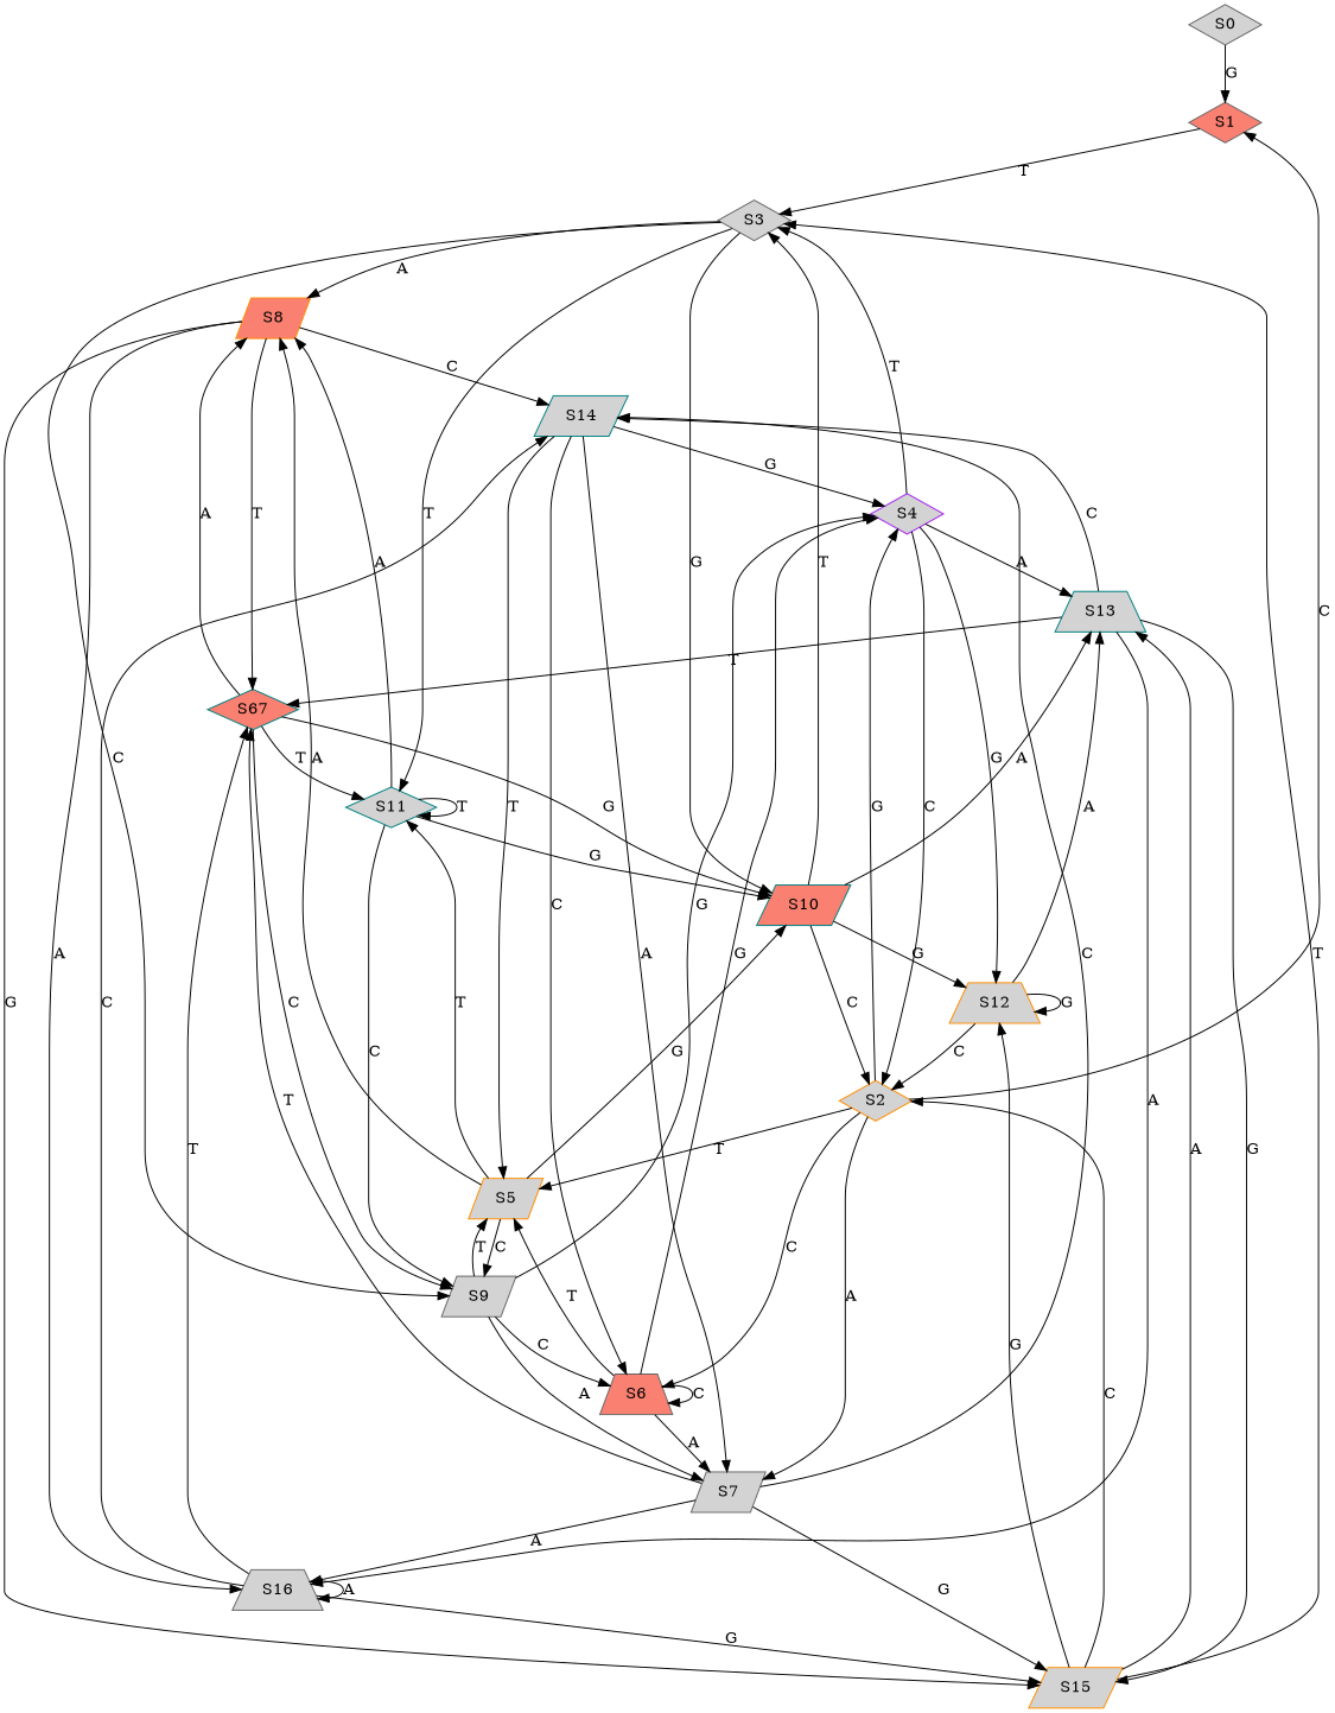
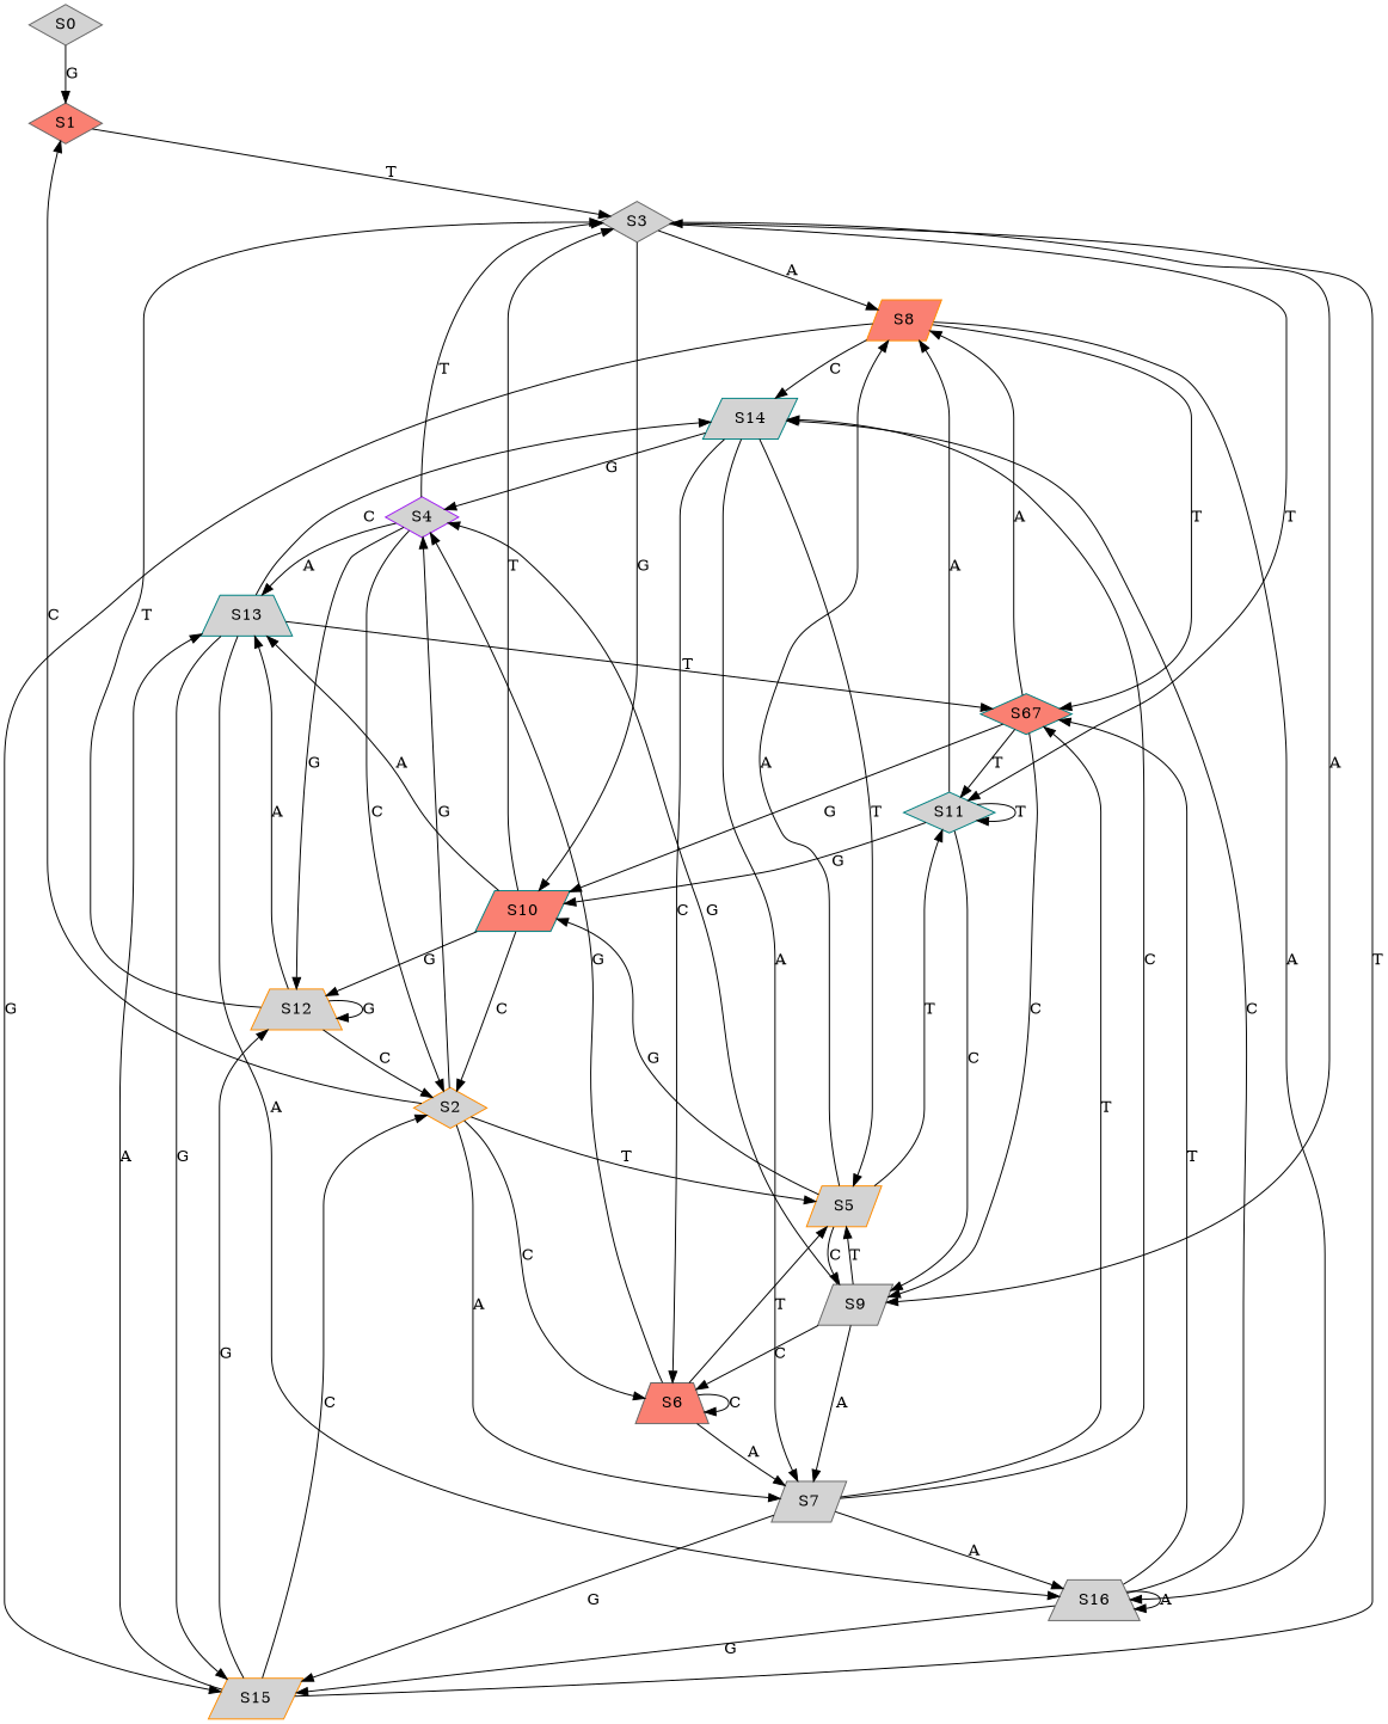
  strict digraph {
    node [color=gray40 fillcolor=lightgrey shape=diamond style=filled]
    S1 [fillcolor=salmon]
    S0
    S3
    S2 [color=darkorange]
    S4 [color=purple]
    S5 [color=darkorange shape=parallelogram]
    S6 [fillcolor=salmon shape=trapezium]
    S7 [shape=parallelogram]
    S8 [color=darkorange fillcolor=salmon shape=parallelogram]
    S9 [shape=parallelogram]
    S10 [color=teal fillcolor=salmon shape=parallelogram]
    S11 [color=teal]
    S12 [color=darkorange shape=trapezium]
    S13 [color=teal shape=trapezium]
    S14 [color=teal shape=parallelogram]
    S15 [color=darkorange shape=parallelogram]
    S16 [shape=trapezium]
    n18 [color=teal fillcolor=salmon label=S67]
    S1 -> S3 [label=T]
    S0 -> S1 [label=G]
    S3 -> S8 [label=A]
-   S3 -> S9 [label=C]
+   S3 -> S9 [label=A]
    S3 -> S10 [label=G]
    S3 -> S11 [label=T]
    S2 -> S1 [label=C]
    S2 -> S4 [label=G]
    S2 -> S5 [label=T]
    S2 -> S6 [label=C]
    S2 -> S7 [label=A]
    S4 -> S3 [label=T]
    S4 -> S2 [label=C]
    S4 -> S12 [label=G]
    S4 -> S13 [label=A]
    S5 -> S8 [label=A]
    S5 -> S9 [label=C]
    S5 -> S10 [label=G]
    S5 -> S11 [label=T]
    S6 -> S4 [label=G]
    S6 -> S5 [label=T]
    S6 -> S6 [label=C]
    S6 -> S7 [label=A]
    S7 -> S14 [label=C]
    S7 -> S15 [label=G]
    S7 -> S16 [label=A]
    S7 -> n18 [label=T]
    S8 -> S14 [label=C]
    S8 -> S15 [label=G]
    S8 -> S16 [label=A]
    S8 -> n18 [label=T]
    S9 -> S4 [label=G]
    S9 -> S5 [label=T]
    S9 -> S6 [label=C]
    S9 -> S7 [label=A]
    S10 -> S3 [label=T]
    S10 -> S2 [label=C]
    S10 -> S12 [label=G]
    S10 -> S13 [label=A]
    S11 -> S8 [label=A]
    S11 -> S9 [label=C]
    S11 -> S10 [label=G]
    S11 -> S11 [label=T]
+   S12 -> S3 [label=T]
    S12 -> S2 [label=C]
    S12 -> S12 [label=G]
    S12 -> S13 [label=A]
    S13 -> S14 [label=C]
    S13 -> S15 [label=G]
    S13 -> S16 [label=A]
    S13 -> n18 [label=T]
    S14 -> S4 [label=G]
    S14 -> S5 [label=T]
    S14 -> S6 [label=C]
    S14 -> S7 [label=A]
    S15 -> S3 [label=T]
    S15 -> S2 [label=C]
    S15 -> S12 [label=G]
    S15 -> S13 [label=A]
    S16 -> S14 [label=C]
    S16 -> S15 [label=G]
    S16 -> S16 [label=A]
    S16 -> n18 [label=T]
    n18 -> S8 [label=A]
    n18 -> S9 [label=C]
    n18 -> S10 [label=G]
    n18 -> S11 [label=T]
  }
